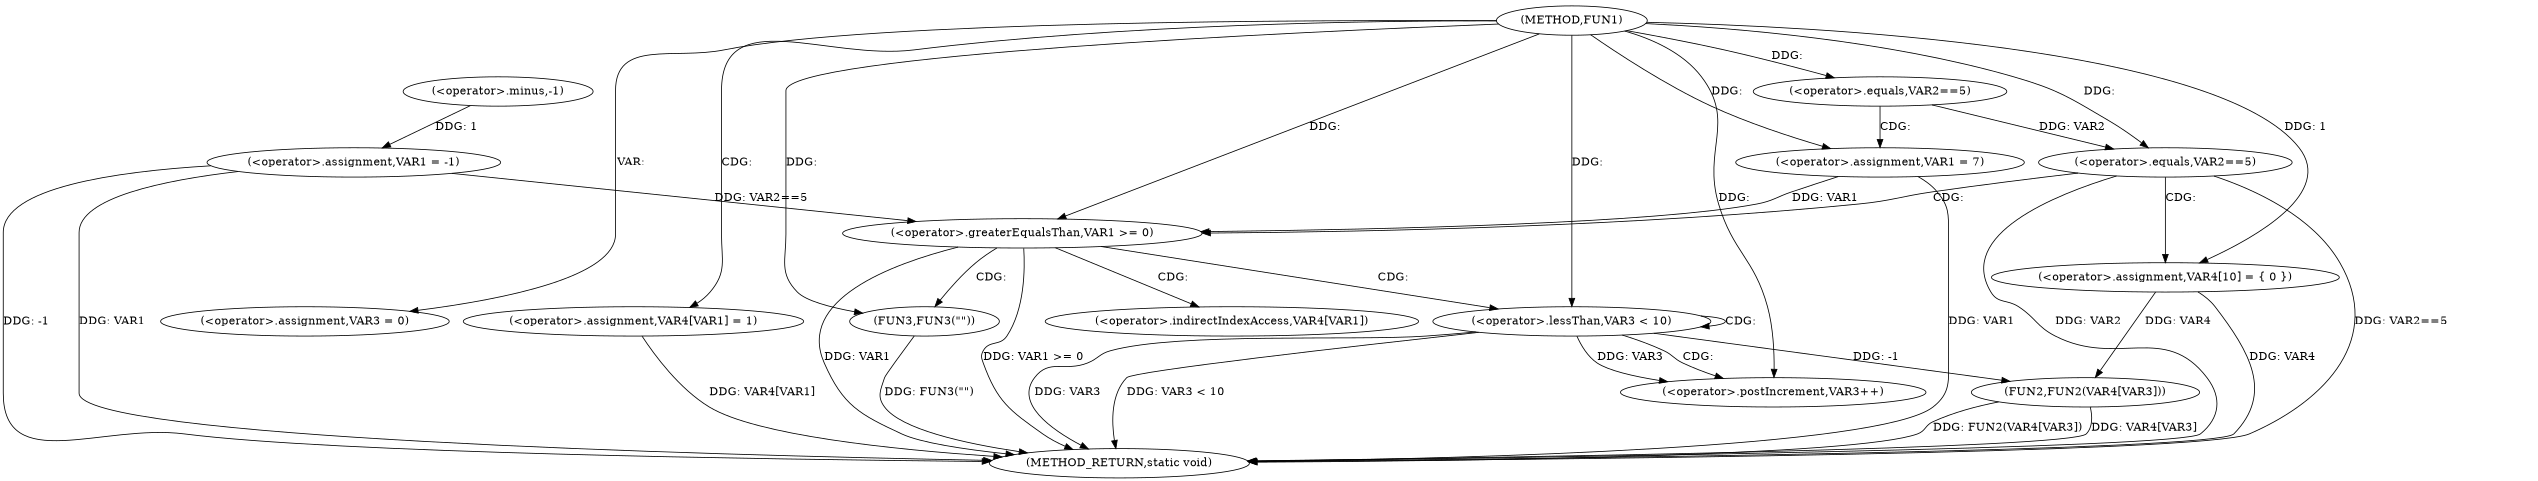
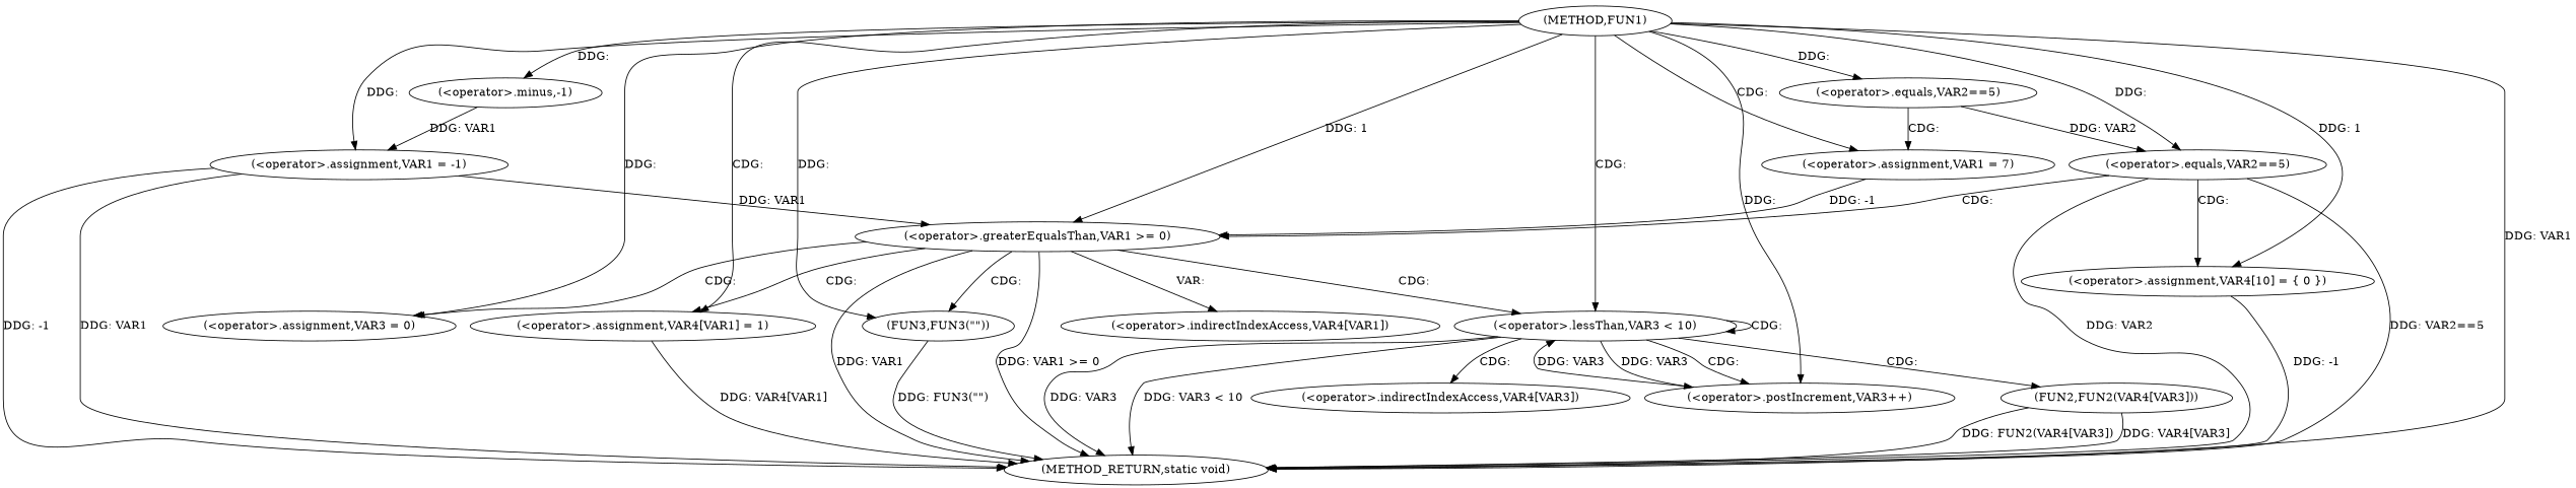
  digraph {
    fontname="DejaVu Serif"
    node [fontname="DejaVu Serif"]
    edge [fontname="DejaVu Serif"]
    n1 [label="(METHOD,FUN1)"]
    n2 [label="(<operator>.assignment,VAR1 = -1)"]
    n3 [label="(<operator>.minus,-1)"]
    n4 [label="(<operator>.equals,VAR2==5)"]
    n5 [label="(<operator>.assignment,VAR1 = 7)"]
    n6 [label="(<operator>.equals,VAR2==5)"]
    n7 [label="(<operator>.assignment,VAR4[10] = { 0 })"]
    n8 [label="(<operator>.greaterEqualsThan,VAR1 >= 0)"]
    n9 [label="(<operator>.assignment,VAR4[VAR1] = 1)"]
    n10 [label="(<operator>.assignment,VAR3 = 0)"]
    n11 [label="(<operator>.lessThan,VAR3 < 10)"]
    n12 [label="(<operator>.postIncrement,VAR3++)"]
    n13 [label="(FUN3,FUN3(\"\"))"]
    n14 [label="(METHOD_RETURN,static void)"]
    n15 [label="(FUN2,FUN2(VAR4[VAR3]))"]
    n16 [label="(<operator>.indirectIndexAccess,VAR4[VAR1])"]
+   n17 [label="(<operator>.indirectIndexAccess,VAR4[VAR3])"]
+   n1 -> n2 [label="DDG: "]
+   n1 -> n3 [label="DDG: "]
    n1 -> n4 [label="DDG: "]
-   n1 -> n5 [label="DDG: "]
+   n1 -> n5 [label="CDG: "]
    n1 -> n6 [label="DDG: "]
    n1 -> n7 [label="DDG: 1"]
-   n1 -> n8 [label="DDG: "]
+   n1 -> n8 [label="DDG: 1"]
    n1 -> n9 [label="CDG: "]
-   n1 -> n10 [label="VAR: "]
-   n1 -> n11 [label="DDG: "]
+   n1 -> n10 [label="DDG: "]
+   n1 -> n11 [label="CDG: "]
    n1 -> n12 [label="DDG: "]
    n1 -> n13 [label="DDG: "]
-   n2 -> n8 [label="DDG: VAR2==5"]
+   n2 -> n8 [label="DDG: VAR1"]
    n2 -> n14 [label="DDG: VAR1"]
    n2 -> n14 [label="DDG: -1"]
-   n3 -> n2 [label="DDG: 1"]
+   n3 -> n2 [label="DDG: VAR1"]
    n4 -> n5 [label="CDG: "]
    n4 -> n6 [label="DDG: VAR2"]
-   n5 -> n8 [label="DDG: VAR1"]
-   n5 -> n14 [label="DDG: VAR1"]
+   n5 -> n8 [label="DDG: -1"]
+   n1 -> n14 [label="DDG: VAR1"]
    n6 -> n7 [label="CDG: "]
    n6 -> n8 [label="CDG: "]
    n6 -> n14 [label="DDG: VAR2"]
    n6 -> n14 [label="DDG: VAR2==5"]
-   n7 -> n14 [label="DDG: VAR4"]
-   n7 -> n15 [label="DDG: VAR4"]
+   n7 -> n14 [label="DDG: -1"]
+   n8 -> n9 [label="CDG: "]
+   n8 -> n10 [label="CDG: "]
    n8 -> n11 [label="CDG: "]
    n8 -> n13 [label="CDG: "]
    n8 -> n14 [label="DDG: VAR1"]
    n8 -> n14 [label="DDG: VAR1 >= 0"]
-   n8 -> n16 [label="CDG: "]
+   n8 -> n16 [label="VAR: "]
    n9 -> n14 [label="DDG: VAR4[VAR1]"]
    n11 -> n11 [label="CDG: "]
    n11 -> n12 [label="DDG: VAR3"]
    n11 -> n12 [label="CDG: "]
    n11 -> n14 [label="DDG: VAR3"]
    n11 -> n14 [label="DDG: VAR3 < 10"]
-   n11 -> n15 [label="DDG: -1"]
+   n11 -> n15 [label="CDG: "]
+   n11 -> n17 [label="CDG: "]
+   n12 -> n11 [label="DDG: VAR3"]
    n13 -> n14 [label="DDG: FUN3(\"\")"]
    n15 -> n14 [label="DDG: VAR4[VAR3]"]
    n15 -> n14 [label="DDG: FUN2(VAR4[VAR3])"]
  }
